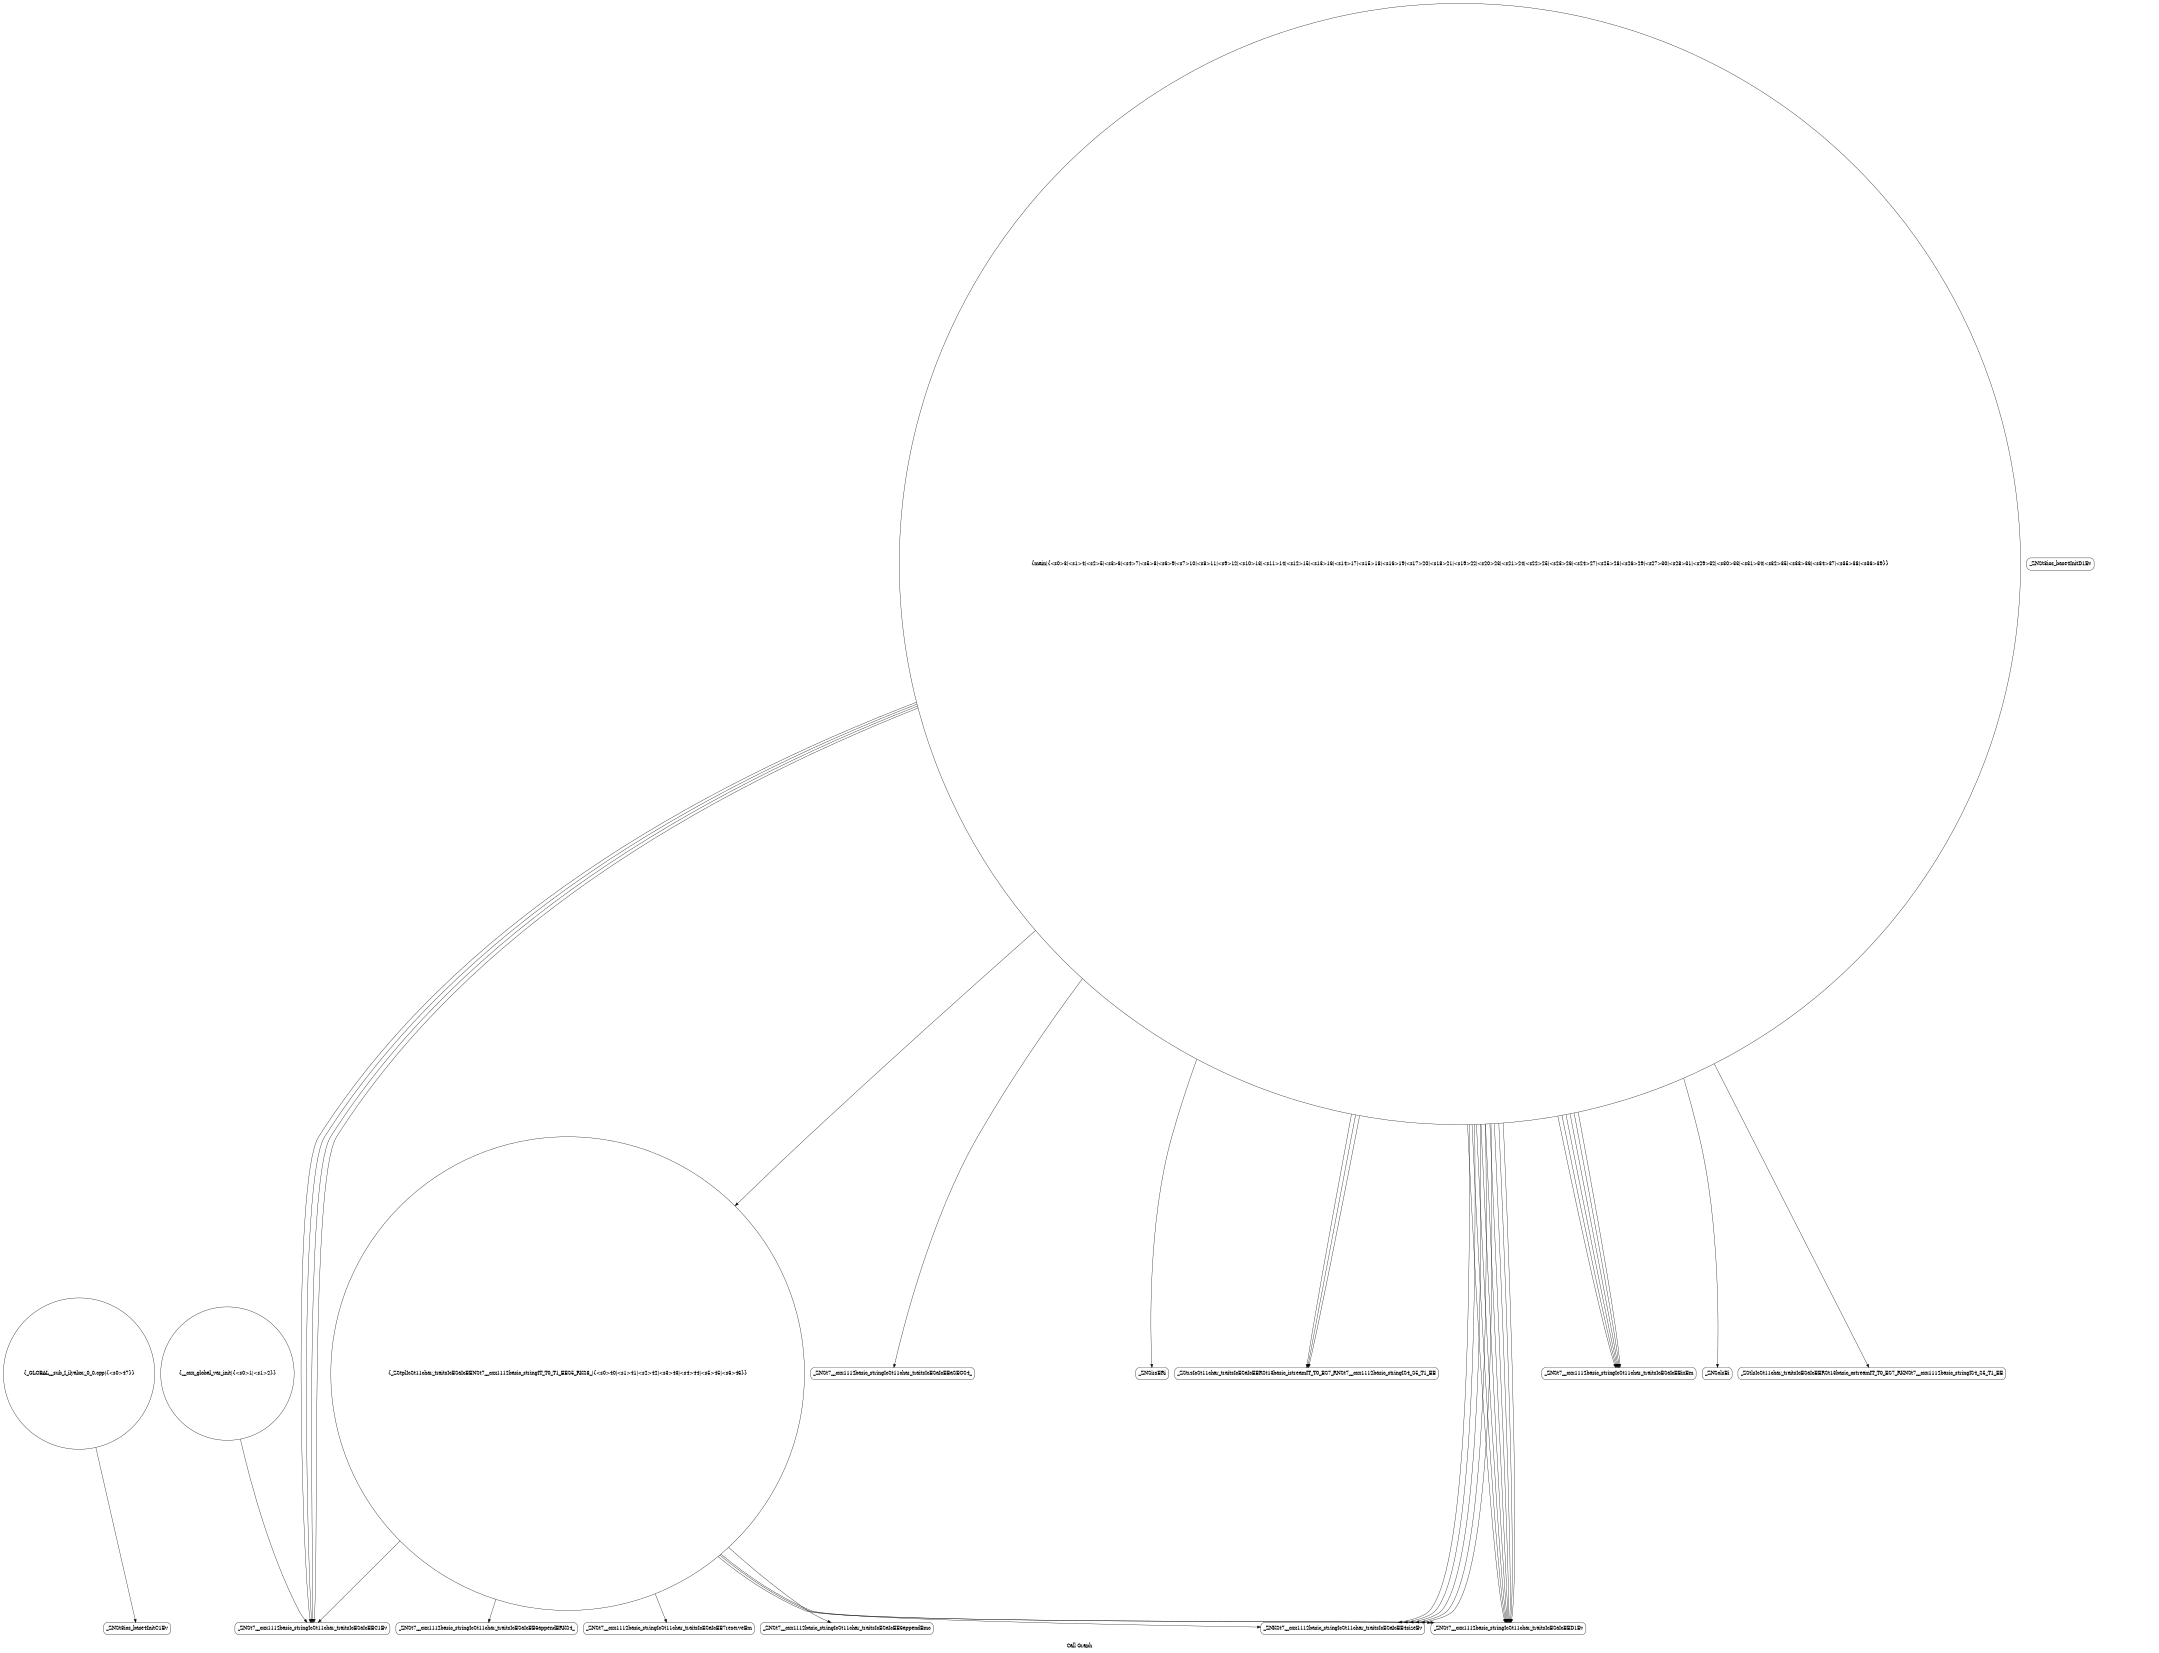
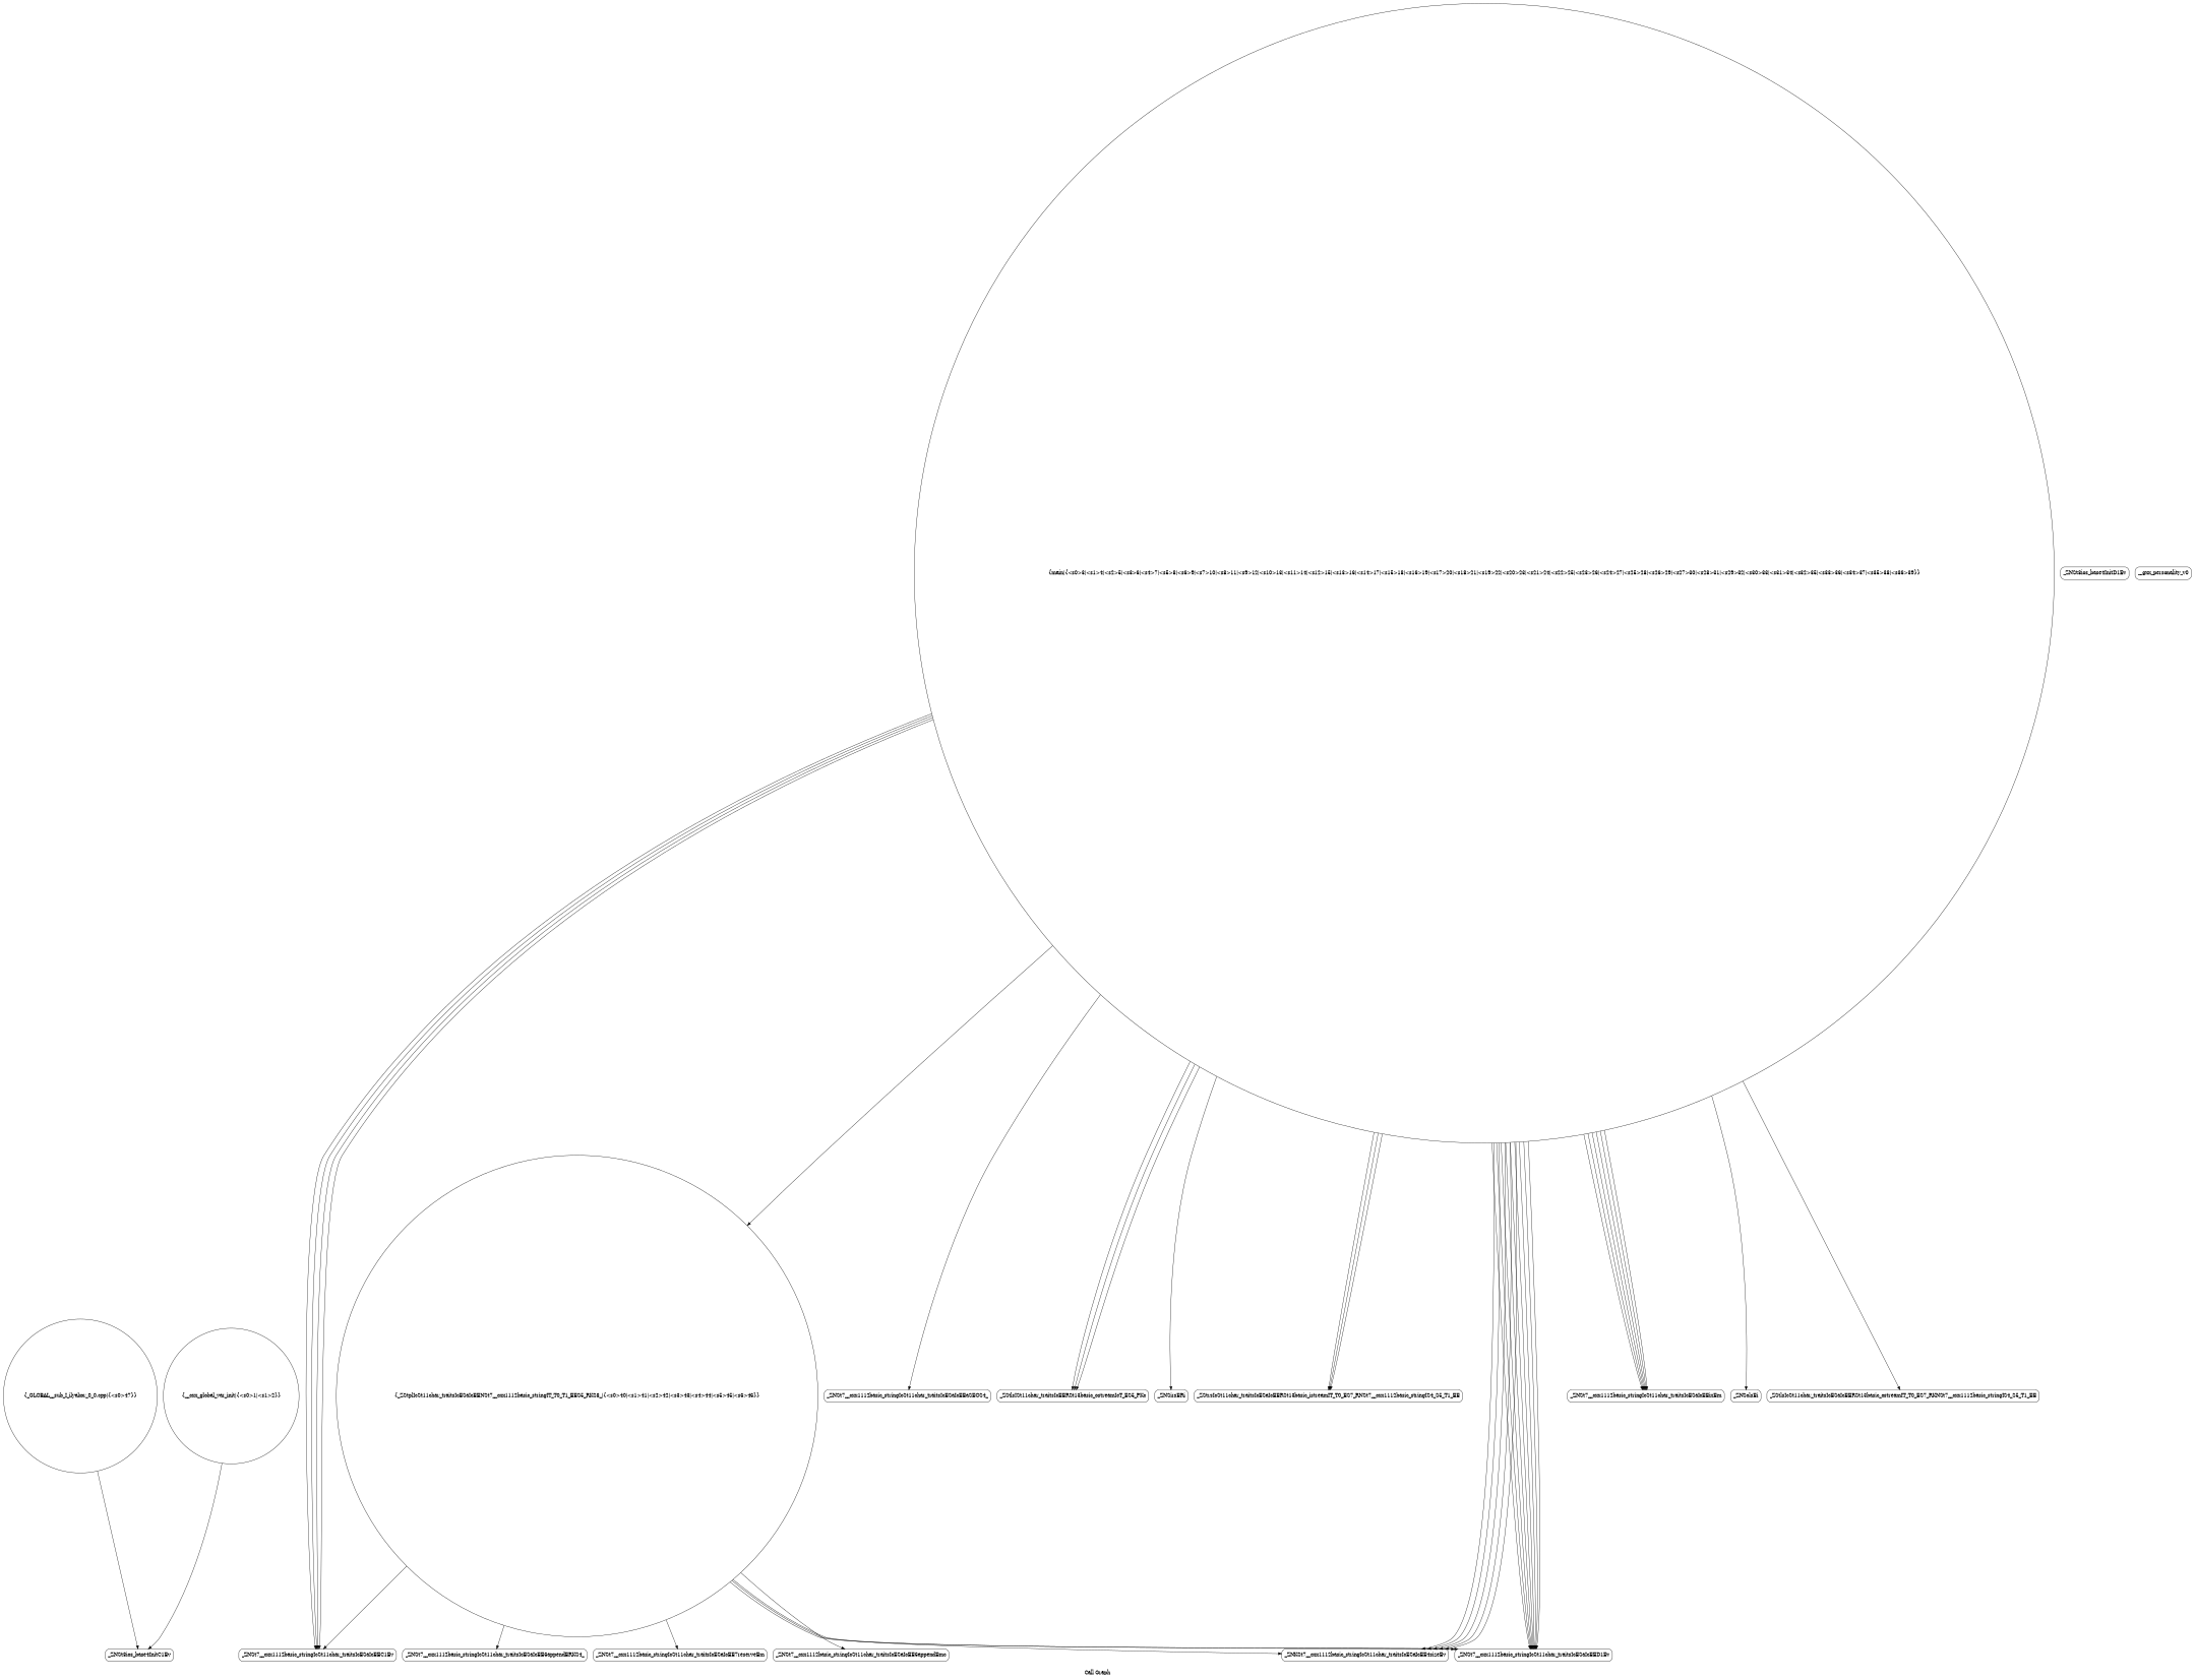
  digraph {
    label="Call Graph"
    node [shape=Mrecord]
    edge [color=black tailport=s0]
    n1 [label="{__cxx_global_var_init|{<s0>1|<s1>2}}" shape=circle]
    n2 [label="{_ZNSt8ios_base4InitC1Ev}"]
    n3 [label="{_ZNSt7__cxx1112basic_stringIcSt11char_traitsIcESaIcEEC1Ev}"]
    n4 [label="{_ZNSt7__cxx1112basic_stringIcSt11char_traitsIcESaIcEEaSEOS4_}"]
    n5 [label="{_ZNSt7__cxx1112basic_stringIcSt11char_traitsIcESaIcEE6appendERKS4_}"]
    n6 [label="{_ZNSt8ios_base4InitD1Ev}"]
+   n7 [label="{__gxx_personality_v0}"]
+   n8 [label="{_ZStlsISt11char_traitsIcEERSt13basic_ostreamIcT_ES5_PKc}"]
    n9 [label="{main|{<s0>3|<s1>4|<s2>5|<s3>6|<s4>7|<s5>8|<s6>9|<s7>10|<s8>11|<s9>12|<s10>13|<s11>14|<s12>15|<s13>16|<s14>17|<s15>18|<s16>19|<s17>20|<s18>21|<s19>22|<s20>23|<s21>24|<s22>25|<s23>26|<s24>27|<s25>28|<s26>29|<s27>30|<s28>31|<s29>32|<s30>33|<s31>34|<s32>35|<s33>36|<s34>37|<s35>38|<s36>39}}" shape=circle]
    n10 [label="{_ZNSirsERi}"]
    n11 [label="{_ZStrsIcSt11char_traitsIcESaIcEERSt13basic_istreamIT_T0_ES7_RNSt7__cxx1112basic_stringIS4_S5_T1_EE}"]
    n12 [label="{_ZNKSt7__cxx1112basic_stringIcSt11char_traitsIcESaIcEE4sizeEv}"]
    n13 [label="{_ZNSt7__cxx1112basic_stringIcSt11char_traitsIcESaIcEEixEm}"]
    n14 [label="{_ZNSt7__cxx1112basic_stringIcSt11char_traitsIcESaIcEED1Ev}"]
    n15 [label="{_ZStplIcSt11char_traitsIcESaIcEENSt7__cxx1112basic_stringIT_T0_T1_EES5_RKS8_|{<s0>40|<s1>41|<s2>42|<s3>43|<s4>44|<s5>45|<s6>46}}" shape=circle]
    n16 [label="{_ZNSolsEi}"]
    n17 [label="{_ZStlsIcSt11char_traitsIcESaIcEERSt13basic_ostreamIT_T0_ES7_RKNSt7__cxx1112basic_stringIS4_S5_T1_EE}"]
    n18 [label="{_ZNSt7__cxx1112basic_stringIcSt11char_traitsIcESaIcEE7reserveEm}"]
    n19 [label="{_ZNSt7__cxx1112basic_stringIcSt11char_traitsIcESaIcEE6appendEmc}"]
    n20 [label="{_GLOBAL__sub_I_ilyakor_0_0.cpp|{<s0>47}}" shape=circle]
-   n1 -> n3
+   n1 -> n2
    n9 -> n3 [tailport=s2]
    n9 -> n3 [tailport=s3]
    n9 -> n3 [tailport=s4]
    n9 -> n3 [tailport=s17]
    n9 -> n4 [tailport=s23]
+   n9 -> n8 [tailport=s25]
+   n9 -> n8 [tailport=s27]
+   n9 -> n8 [tailport=s29]
    n9 -> n10
    n9 -> n11 [tailport=s5]
    n9 -> n11 [tailport=s6]
    n9 -> n11 [tailport=s7]
    n9 -> n12 [tailport=s8]
    n9 -> n12 [tailport=s10]
    n9 -> n12 [tailport=s12]
    n9 -> n12 [tailport=s13]
    n9 -> n12 [tailport=s14]
    n9 -> n13 [tailport=s9]
    n9 -> n13 [tailport=s11]
    n9 -> n13 [tailport=s15]
    n9 -> n13 [tailport=s16]
    n9 -> n13 [tailport=s18]
    n9 -> n13 [tailport=s21]
    n9 -> n14 [tailport=s20]
    n9 -> n14 [tailport=s24]
    n9 -> n14 [tailport=s30]
    n9 -> n14 [tailport=s31]
    n9 -> n14 [tailport=s32]
    n9 -> n14 [tailport=s33]
    n9 -> n14 [tailport=s34]
    n9 -> n14 [tailport=s35]
    n9 -> n14 [tailport=s36]
    n9 -> n15 [tailport=s22]
    n9 -> n16 [tailport=s26]
    n9 -> n17 [tailport=s28]
    n15 -> n3
    n15 -> n5 [tailport=s4]
    n15 -> n12 [tailport=s1]
    n15 -> n14 [tailport=s5]
    n15 -> n14 [tailport=s6]
    n15 -> n18 [tailport=s2]
    n15 -> n19 [tailport=s3]
    n20 -> n2
  }
